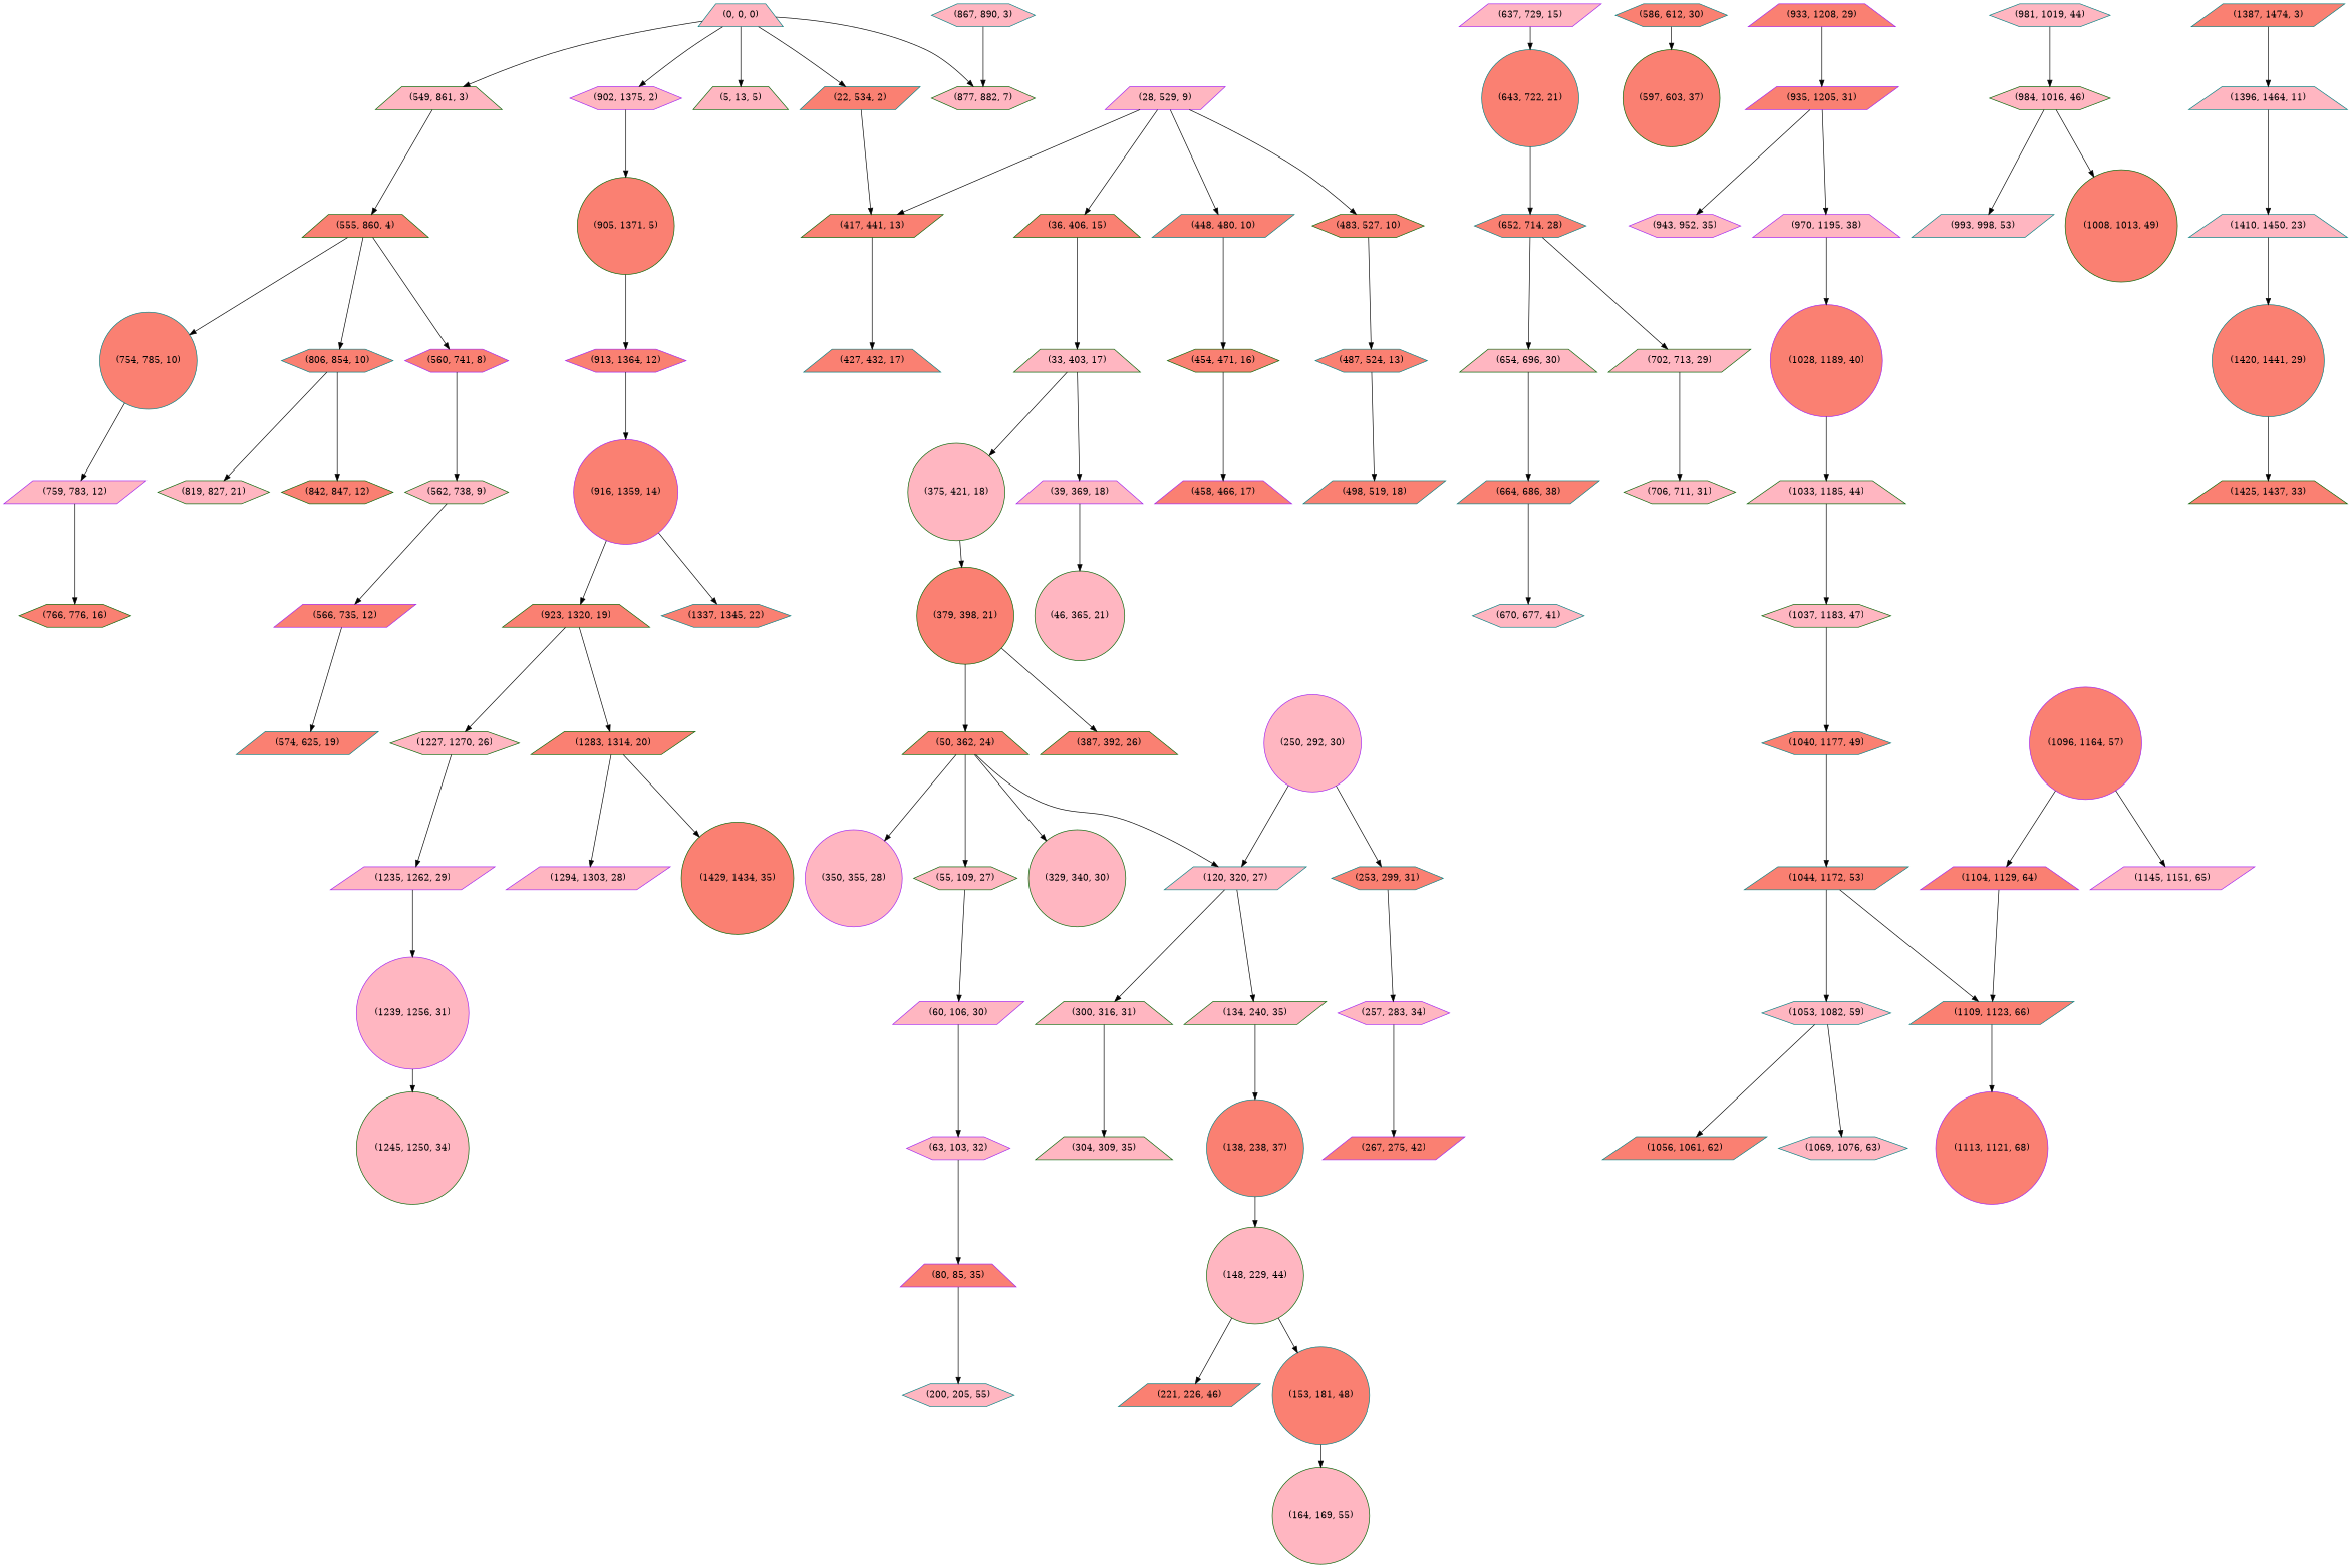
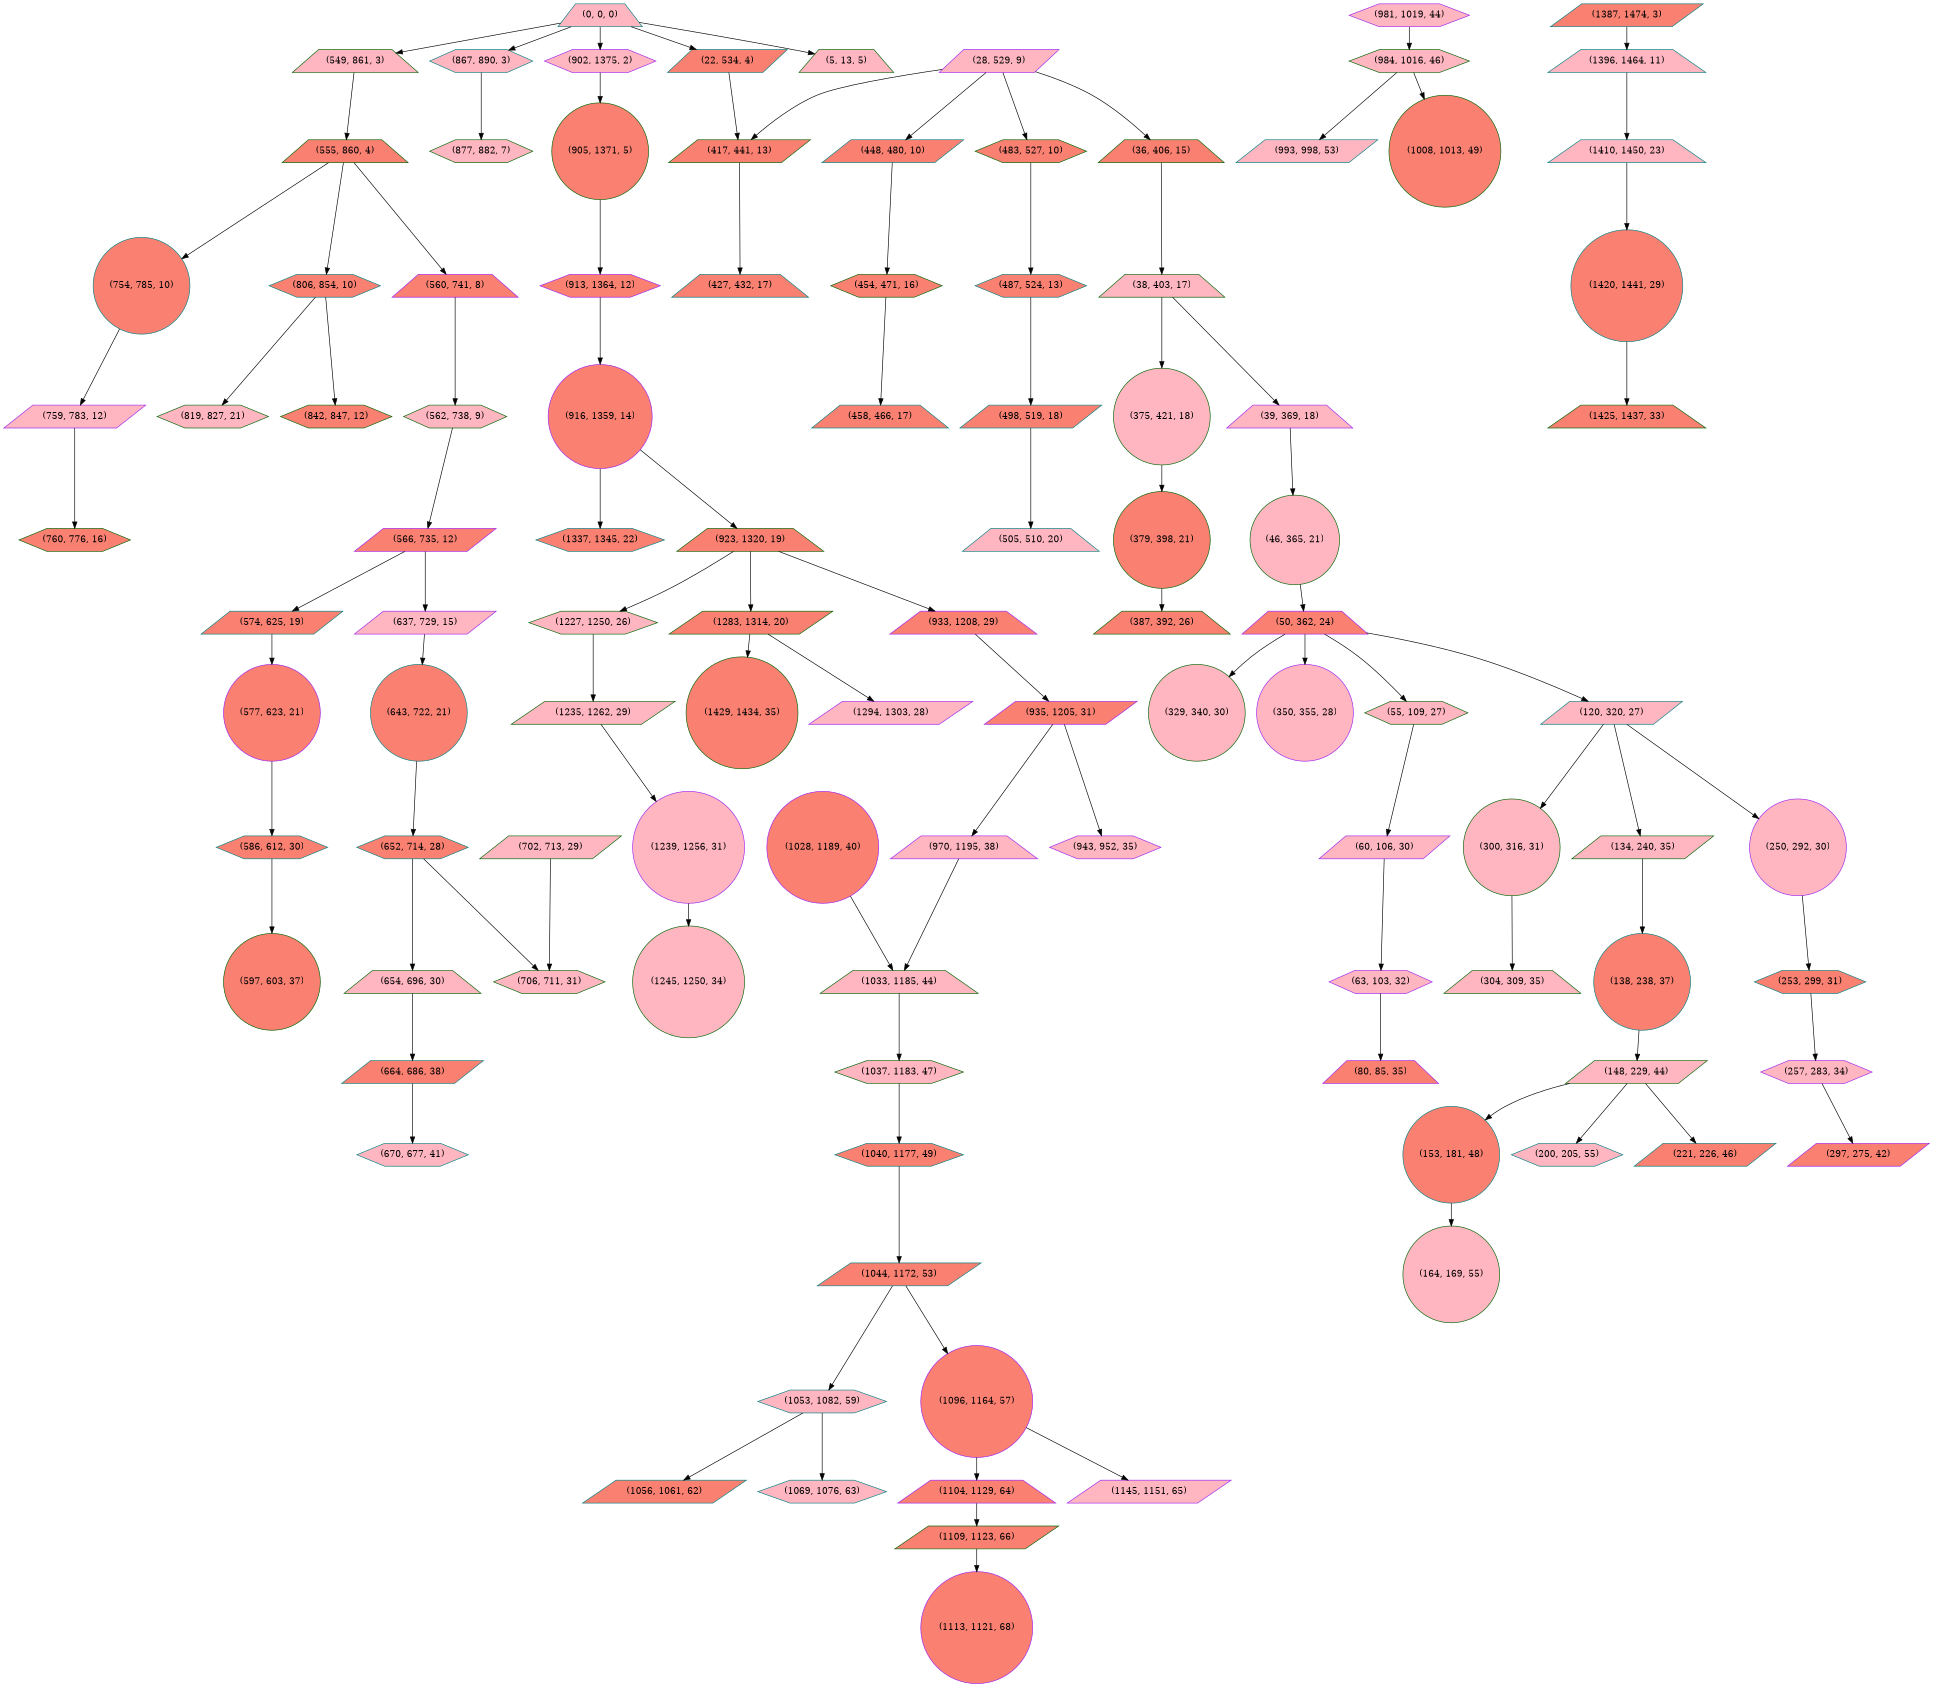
  digraph {
    node [color=darkgreen fillcolor=salmon shape=hexagon style=filled]
    "(0, 0, 0)" [color=teal fillcolor=lightpink shape=trapezium]
    "(5, 13, 5)" [fillcolor=lightpink shape=trapezium]
-   "(22, 534, 4)" [color=teal shape=parallelogram label="(22, 534, 2)"]
+   "(22, 534, 4)" [color=teal shape=parallelogram]
    "(549, 861, 3)" [fillcolor=lightpink shape=trapezium]
    "(867, 890, 3)" [color=teal fillcolor=lightpink]
    "(902, 1375, 2)" [color=purple fillcolor=lightpink]
    "(417, 441, 13)" [shape=parallelogram]
    "(555, 860, 4)" [shape=trapezium]
    "(877, 882, 7)" [fillcolor=lightpink]
    "(905, 1371, 5)" [shape=circle]
    "(28, 529, 9)" [color=purple fillcolor=lightpink shape=parallelogram]
    "(36, 406, 15)" [shape=trapezium]
    "(448, 480, 10)" [color=teal shape=parallelogram]
    "(483, 527, 10)"
-   "(38, 403, 17)" [fillcolor=lightpink shape=trapezium label="(33, 403, 17)"]
+   "(38, 403, 17)" [fillcolor=lightpink shape=trapezium]
    "(427, 432, 17)" [color=teal shape=trapezium]
    "(454, 471, 16)"
    "(487, 524, 13)" [color=teal]
    "(39, 369, 18)" [color=purple fillcolor=lightpink shape=trapezium]
    n20 [fillcolor=lightpink label="(375, 421, 18)" shape=circle]
    "(46, 365, 21)" [fillcolor=lightpink shape=circle]
    "(379, 398, 21)" [shape=circle]
-   "(50, 362, 24)" [shape=trapezium]
+   "(50, 362, 24)" [color=purple shape=trapezium]
    "(55, 109, 27)" [fillcolor=lightpink]
    "(120, 320, 27)" [color=teal fillcolor=lightpink shape=parallelogram]
    "(329, 340, 30)" [fillcolor=lightpink shape=circle]
    "(350, 355, 28)" [color=purple fillcolor=lightpink shape=circle]
    "(60, 106, 30)" [color=purple fillcolor=lightpink shape=parallelogram]
    "(134, 240, 35)" [fillcolor=lightpink shape=parallelogram]
    "(250, 292, 30)" [color=purple fillcolor=lightpink shape=circle]
-   "(300, 316, 31)" [fillcolor=lightpink shape=trapezium]
+   "(300, 316, 31)" [fillcolor=lightpink shape=circle]
    "(63, 103, 32)" [color=purple fillcolor=lightpink]
    "(80, 85, 35)" [color=purple shape=trapezium]
    "(138, 238, 37)" [color=teal shape=circle]
    n35 [color=teal label="(253, 299, 31)"]
    "(304, 309, 35)" [fillcolor=lightpink shape=trapezium]
-   "(148, 229, 44)" [fillcolor=lightpink shape=circle]
+   "(148, 229, 44)" [fillcolor=lightpink shape=parallelogram]
    "(153, 181, 48)" [color=teal shape=circle]
    "(200, 205, 55)" [color=teal fillcolor=lightpink]
    "(221, 226, 46)" [color=teal shape=parallelogram]
    "(164, 169, 55)" [fillcolor=lightpink shape=circle]
    "(257, 283, 34)" [color=purple fillcolor=lightpink]
-   "(267, 275, 42)" [color=purple shape=parallelogram]
+   "(267, 275, 42)" [color=purple shape=parallelogram label="(297, 275, 42)"]
    "(387, 392, 26)" [shape=trapezium]
-   "(458, 466, 17)" [color=purple shape=trapezium]
+   "(458, 466, 17)" [color=teal shape=trapezium]
    "(498, 519, 18)" [color=teal shape=parallelogram]
-   "(560, 741, 8)" [color=purple]
+   "(505, 510, 20)" [color=teal fillcolor=lightpink shape=trapezium]
+   "(560, 741, 8)" [color=purple shape=trapezium]
    "(754, 785, 10)" [color=teal shape=circle]
    "(806, 854, 10)" [color=teal]
    "(562, 738, 9)" [fillcolor=lightpink]
    "(759, 783, 12)" [color=purple fillcolor=lightpink shape=parallelogram]
    "(819, 827, 21)" [fillcolor=lightpink]
    "(842, 847, 12)"
    "(566, 735, 12)" [color=purple shape=parallelogram]
    "(574, 625, 19)" [color=teal shape=parallelogram]
    "(637, 729, 15)" [color=purple fillcolor=lightpink shape=parallelogram]
+   "(577, 623, 21)" [color=purple shape=circle]
    "(643, 722, 21)" [color=teal shape=circle]
    "(586, 612, 30)" [color=teal]
    "(597, 603, 37)" [shape=circle]
    "(652, 714, 28)" [color=teal]
    "(654, 696, 30)" [fillcolor=lightpink shape=trapezium]
    "(702, 713, 29)" [fillcolor=lightpink shape=parallelogram]
    "(664, 686, 38)" [color=teal shape=parallelogram]
    "(706, 711, 31)" [fillcolor=lightpink]
    "(670, 677, 41)" [color=teal fillcolor=lightpink]
-   "(766, 776, 16)"
+   "(766, 776, 16)" [label="(760, 776, 16)"]
    "(913, 1364, 12)" [color=purple]
    "(916, 1359, 14)" [color=purple shape=circle]
    "(923, 1320, 19)" [shape=trapezium]
    "(1337, 1345, 22)" [color=teal]
    "(933, 1208, 29)" [color=purple shape=trapezium]
-   "(1227, 1270, 26)" [fillcolor=lightpink]
+   "(1227, 1270, 26)" [fillcolor=lightpink label="(1227, 1250, 26)"]
    "(1283, 1314, 20)" [shape=parallelogram]
    "(935, 1205, 31)" [color=purple shape=parallelogram]
-   "(1235, 1262, 29)" [color=purple fillcolor=lightpink shape=parallelogram]
+   "(1235, 1262, 29)" [fillcolor=lightpink shape=parallelogram]
    "(1294, 1303, 28)" [color=purple fillcolor=lightpink shape=parallelogram]
    "(1429, 1434, 35)" [shape=circle]
    "(943, 952, 35)" [color=purple fillcolor=lightpink]
    "(970, 1195, 38)" [color=purple fillcolor=lightpink shape=trapezium]
    "(1028, 1189, 40)" [color=purple shape=circle]
    "(1033, 1185, 44)" [fillcolor=lightpink shape=trapezium]
-   "(981, 1019, 44)" [color=teal fillcolor=lightpink]
+   "(981, 1019, 44)" [color=purple fillcolor=lightpink]
    "(984, 1016, 46)" [fillcolor=lightpink]
    "(993, 998, 53)" [color=teal fillcolor=lightpink shape=parallelogram]
    "(1008, 1013, 49)" [shape=circle]
    n88 [fillcolor=lightpink label="(1037, 1183, 47)"]
    "(1040, 1177, 49)" [color=teal]
    "(1044, 1172, 53)" [color=teal shape=parallelogram]
    "(1053, 1082, 59)" [color=teal fillcolor=lightpink]
    "(1096, 1164, 57)" [color=purple shape=circle]
    "(1056, 1061, 62)" [color=teal shape=parallelogram]
    "(1069, 1076, 63)" [color=teal fillcolor=lightpink]
    "(1104, 1129, 64)" [color=purple shape=trapezium]
    "(1145, 1151, 65)" [color=purple fillcolor=lightpink shape=parallelogram]
-   "(1109, 1123, 66)" [color=teal shape=parallelogram]
+   "(1109, 1123, 66)" [shape=parallelogram]
    "(1113, 1121, 68)" [color=purple shape=circle]
    "(1239, 1256, 31)" [color=purple fillcolor=lightpink shape=circle]
    "(1245, 1250, 34)" [fillcolor=lightpink shape=circle]
    "(1387, 1474, 3)" [color=teal shape=parallelogram]
    "(1396, 1464, 11)" [color=teal fillcolor=lightpink shape=trapezium]
    "(1410, 1450, 23)" [color=teal fillcolor=lightpink shape=trapezium]
    "(1420, 1441, 29)" [color=teal shape=circle]
    "(1425, 1437, 33)" [shape=trapezium]
    "(0, 0, 0)" -> "(5, 13, 5)"
    "(0, 0, 0)" -> "(22, 534, 4)"
    "(0, 0, 0)" -> "(549, 861, 3)"
-   "(0, 0, 0)" -> "(877, 882, 7)"
+   "(0, 0, 0)" -> "(867, 890, 3)"
    "(0, 0, 0)" -> "(902, 1375, 2)"
    "(22, 534, 4)" -> "(417, 441, 13)"
    "(549, 861, 3)" -> "(555, 860, 4)"
    "(867, 890, 3)" -> "(877, 882, 7)"
    "(902, 1375, 2)" -> "(905, 1371, 5)"
    "(417, 441, 13)" -> "(427, 432, 17)"
    "(555, 860, 4)" -> "(560, 741, 8)"
    "(555, 860, 4)" -> "(754, 785, 10)"
    "(555, 860, 4)" -> "(806, 854, 10)"
    "(905, 1371, 5)" -> "(913, 1364, 12)"
    "(28, 529, 9)" -> "(417, 441, 13)"
    "(28, 529, 9)" -> "(36, 406, 15)"
    "(28, 529, 9)" -> "(448, 480, 10)"
    "(28, 529, 9)" -> "(483, 527, 10)"
    "(36, 406, 15)" -> "(38, 403, 17)"
    "(448, 480, 10)" -> "(454, 471, 16)"
    "(483, 527, 10)" -> "(487, 524, 13)"
    "(38, 403, 17)" -> "(39, 369, 18)"
    "(38, 403, 17)" -> n20
    "(454, 471, 16)" -> "(458, 466, 17)"
    "(487, 524, 13)" -> "(498, 519, 18)"
    "(39, 369, 18)" -> "(46, 365, 21)"
    n20 -> "(379, 398, 21)"
-   "(379, 398, 21)" -> "(50, 362, 24)"
+   "(46, 365, 21)" -> "(50, 362, 24)"
    "(379, 398, 21)" -> "(387, 392, 26)"
    "(50, 362, 24)" -> "(55, 109, 27)"
    "(50, 362, 24)" -> "(120, 320, 27)"
    "(50, 362, 24)" -> "(329, 340, 30)"
    "(50, 362, 24)" -> "(350, 355, 28)"
    "(55, 109, 27)" -> "(60, 106, 30)"
    "(120, 320, 27)" -> "(134, 240, 35)"
-   "(250, 292, 30)" -> "(120, 320, 27)"
+   "(120, 320, 27)" -> "(250, 292, 30)"
    "(120, 320, 27)" -> "(300, 316, 31)"
    "(60, 106, 30)" -> "(63, 103, 32)"
    "(134, 240, 35)" -> "(138, 238, 37)"
    "(250, 292, 30)" -> n35
    "(300, 316, 31)" -> "(304, 309, 35)"
    "(63, 103, 32)" -> "(80, 85, 35)"
    "(138, 238, 37)" -> "(148, 229, 44)"
    n35 -> "(257, 283, 34)"
    "(148, 229, 44)" -> "(153, 181, 48)"
-   "(80, 85, 35)" -> "(200, 205, 55)"
+   "(148, 229, 44)" -> "(200, 205, 55)"
    "(148, 229, 44)" -> "(221, 226, 46)"
    "(153, 181, 48)" -> "(164, 169, 55)"
    "(257, 283, 34)" -> "(267, 275, 42)"
+   "(498, 519, 18)" -> "(505, 510, 20)"
    "(560, 741, 8)" -> "(562, 738, 9)"
    "(754, 785, 10)" -> "(759, 783, 12)"
    "(806, 854, 10)" -> "(819, 827, 21)"
    "(806, 854, 10)" -> "(842, 847, 12)"
    "(562, 738, 9)" -> "(566, 735, 12)"
    "(759, 783, 12)" -> "(766, 776, 16)"
    "(566, 735, 12)" -> "(574, 625, 19)"
+   "(566, 735, 12)" -> "(637, 729, 15)"
+   "(574, 625, 19)" -> "(577, 623, 21)"
    "(637, 729, 15)" -> "(643, 722, 21)"
+   "(577, 623, 21)" -> "(586, 612, 30)"
    "(643, 722, 21)" -> "(652, 714, 28)"
    "(586, 612, 30)" -> "(597, 603, 37)"
    "(652, 714, 28)" -> "(654, 696, 30)"
-   "(652, 714, 28)" -> "(702, 713, 29)"
+   "(652, 714, 28)" -> "(706, 711, 31)"
    "(654, 696, 30)" -> "(664, 686, 38)"
    "(702, 713, 29)" -> "(706, 711, 31)"
    "(664, 686, 38)" -> "(670, 677, 41)"
    "(913, 1364, 12)" -> "(916, 1359, 14)"
    "(916, 1359, 14)" -> "(923, 1320, 19)"
    "(916, 1359, 14)" -> "(1337, 1345, 22)"
+   "(923, 1320, 19)" -> "(933, 1208, 29)"
    "(923, 1320, 19)" -> "(1227, 1270, 26)"
    "(923, 1320, 19)" -> "(1283, 1314, 20)"
    "(933, 1208, 29)" -> "(935, 1205, 31)"
    "(1227, 1270, 26)" -> "(1235, 1262, 29)"
    "(1283, 1314, 20)" -> "(1294, 1303, 28)"
    "(1283, 1314, 20)" -> "(1429, 1434, 35)"
    "(935, 1205, 31)" -> "(943, 952, 35)"
    "(935, 1205, 31)" -> "(970, 1195, 38)"
    "(1235, 1262, 29)" -> "(1239, 1256, 31)"
-   "(970, 1195, 38)" -> "(1028, 1189, 40)"
+   "(970, 1195, 38)" -> "(1033, 1185, 44)"
    "(1028, 1189, 40)" -> "(1033, 1185, 44)"
    "(1033, 1185, 44)" -> n88
    "(981, 1019, 44)" -> "(984, 1016, 46)"
    "(984, 1016, 46)" -> "(993, 998, 53)"
    "(984, 1016, 46)" -> "(1008, 1013, 49)"
    n88 -> "(1040, 1177, 49)"
    "(1040, 1177, 49)" -> "(1044, 1172, 53)"
    "(1044, 1172, 53)" -> "(1053, 1082, 59)"
-   "(1044, 1172, 53)" -> "(1109, 1123, 66)"
+   "(1044, 1172, 53)" -> "(1096, 1164, 57)"
    "(1053, 1082, 59)" -> "(1056, 1061, 62)"
    "(1053, 1082, 59)" -> "(1069, 1076, 63)"
    "(1096, 1164, 57)" -> "(1104, 1129, 64)"
    "(1096, 1164, 57)" -> "(1145, 1151, 65)"
    "(1104, 1129, 64)" -> "(1109, 1123, 66)"
    "(1109, 1123, 66)" -> "(1113, 1121, 68)"
    "(1239, 1256, 31)" -> "(1245, 1250, 34)"
    "(1387, 1474, 3)" -> "(1396, 1464, 11)"
    "(1396, 1464, 11)" -> "(1410, 1450, 23)"
    "(1410, 1450, 23)" -> "(1420, 1441, 29)"
    "(1420, 1441, 29)" -> "(1425, 1437, 33)"
  }
